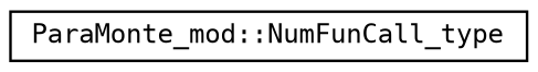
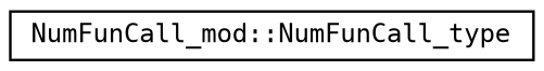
  digraph {
    rankdir=LR
    fontname="DejaVu Sans Mono"
-   n1 [color=black fillcolor=white fontname="DejaVu Sans Mono" fontsize=10 height=0.2 label="ParaMonte_mod::NumFunCall_type" shape=record style=filled width=0.4]
+   n1 [color=black fillcolor=white fontname="DejaVu Sans Mono" fontsize=10 height=0.2 label="NumFunCall_mod::NumFunCall_type" shape=record style=filled width=0.4]
  }
